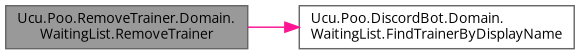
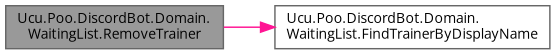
  digraph {
    rankdir=LR
    fontname="Open Sans"
    node [fontname="Open Sans" fontsize=10 shape=box style=filled]
-   n1 [color=gray40 fillcolor=grey60 fontcolor=black height=0.2 label="Ucu.Poo.RemoveTrainer.Domain.\lWaitingList.RemoveTrainer" width=0.4]
+   n1 [color=gray40 fillcolor=grey60 fontcolor=black height=0.2 label="Ucu.Poo.DiscordBot.Domain.\lWaitingList.RemoveTrainer" width=0.4]
    n2 [color=grey40 fillcolor=white height=0.2 label="Ucu.Poo.DiscordBot.Domain.\lWaitingList.FindTrainerByDisplayName" width=0.4]
    n1 -> n2 [color=deeppink fontname="Open Sans" fontsize=10 labelfontname=Helvetica labelfontsize=10 style=solid]
  }
